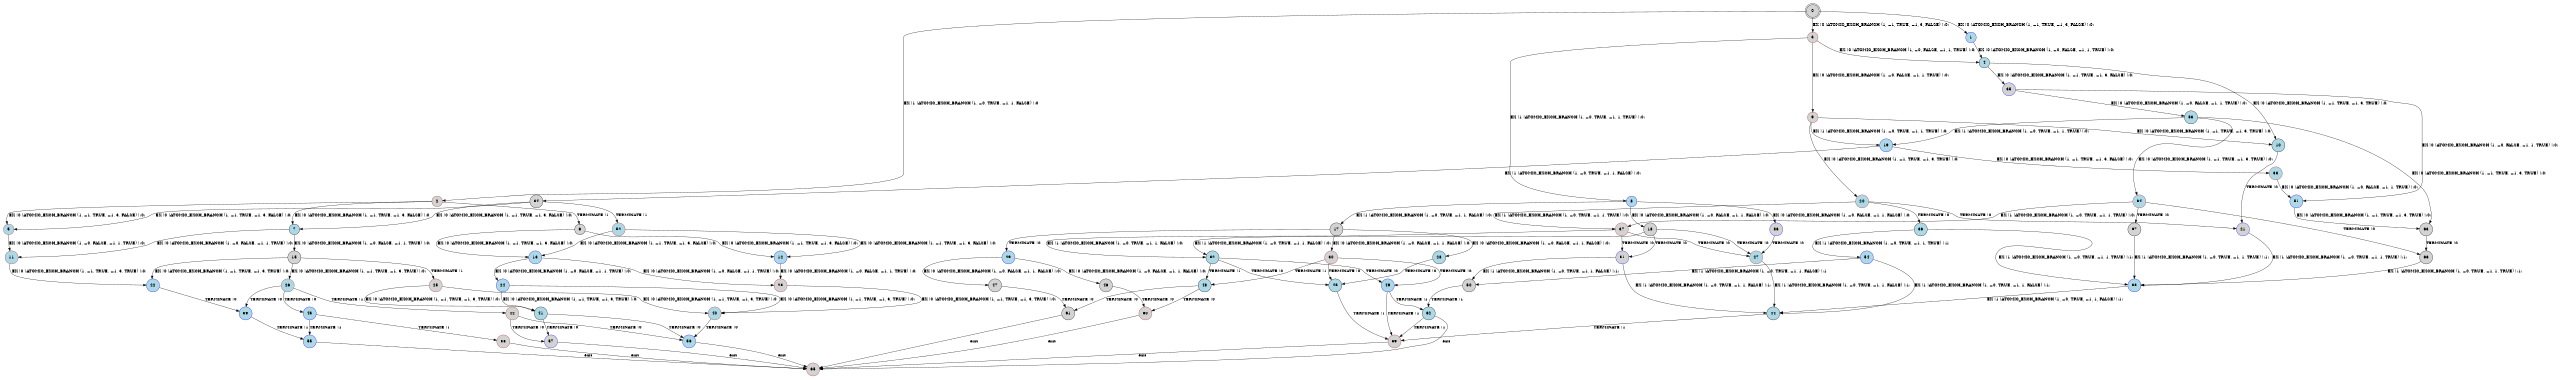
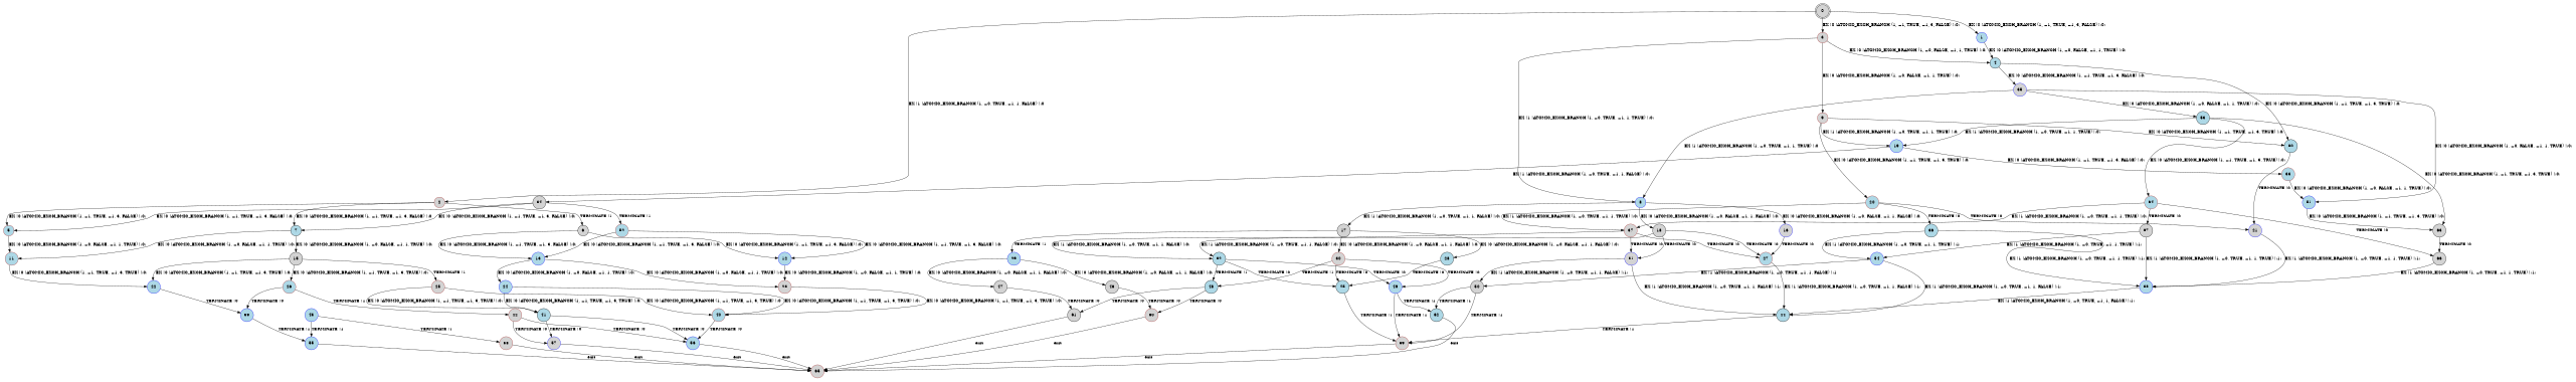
  digraph {
    node [color=black fillcolor=lightblue shape=circle style=filled]
    0 [fillcolor=lightgrey peripheries=2]
    1 [color=blue]
    2 [color=brown fillcolor=lightgrey]
    3 [color=brown fillcolor=lightgrey]
    4
    5 [color=brown]
    6 [fillcolor=lightgrey]
    7
    8 [color=blue]
    9 [color=brown fillcolor=lightgrey]
-   10
+   10 [label=80]
    35 [color=blue fillcolor=lightgrey]
    11 [color=brown]
    12 [color=blue]
    13 [color=blue]
    15 [fillcolor=lightgrey]
-   16 [color=blue fillcolor=lightgrey label=86]
+   16 [color=blue fillcolor=lightgrey]
    17 [fillcolor=lightgrey]
    18 [fillcolor=lightgrey]
    19 [color=blue]
    20 [color=brown]
    21 [color=blue fillcolor=lightgrey]
    22 [color=blue]
    23 [color=brown fillcolor=lightgrey]
    24 [color=blue]
    25 [color=brown fillcolor=lightgrey]
    26 [color=brown]
    27 [color=brown]
    28
    29 [color=blue]
    30 [color=brown fillcolor=lightgrey]
    31 [color=blue fillcolor=lightgrey]
    32
    33 [color=brown]
    34 [fillcolor=lightgrey]
    36
    37 [color=brown fillcolor=lightgrey]
    38 [color=blue]
    39 [color=blue]
    40 [color=brown]
    41
    42 [color=brown fillcolor=lightgrey]
    43 [color=blue]
    44
    45
    46 [fillcolor=lightgrey]
    47 [fillcolor=lightgrey]
    48
    49 [color=blue]
    50 [fillcolor=lightgrey]
    51 [color=blue]
    52 [color=brown]
    53
    54 [color=blue]
    55 [color=blue]
    56 [color=blue]
    57 [color=blue fillcolor=lightgrey]
    58 [color=brown fillcolor=lightgrey]
    59 [color=brown fillcolor=lightgrey]
    60 [color=brown fillcolor=lightgrey]
    61 [fillcolor=lightgrey]
    62
    63 [fillcolor=lightgrey]
    64 [color=brown]
    65 [color=brown fillcolor=lightgrey]
    66 [fillcolor=lightgrey]
    67 [fillcolor=lightgrey]
    0 -> 1 [label="EX !0 !ATOMIC_EXCH_BRANCH (1, +1, TRUE, +1, 3, FALSE) !:0:"]
    0 -> 2 [label="EX !1 !ATOMIC_EXCH_BRANCH (1, +0, TRUE, +1, 1, FALSE) !:0:"]
    0 -> 3 [label="EX !0 !ATOMIC_EXCH_BRANCH (1, +1, TRUE, +1, 3, FALSE) !:0:"]
    1 -> 4 [label="EX !0 !ATOMIC_EXCH_BRANCH (1, +0, FALSE, +1, 1, TRUE) !:0:"]
    2 -> 5 [label="EX !0 !ATOMIC_EXCH_BRANCH (1, +1, TRUE, +1, 3, FALSE) !:0:"]
    2 -> 6 [label="TERMINATE !1"]
    2 -> 7 [label="EX !0 !ATOMIC_EXCH_BRANCH (1, +1, TRUE, +1, 3, FALSE) !:0:"]
    3 -> 4 [label="EX !0 !ATOMIC_EXCH_BRANCH (1, +0, FALSE, +1, 1, TRUE) !:0:"]
    3 -> 8 [label="EX !1 !ATOMIC_EXCH_BRANCH (1, +0, TRUE, +1, 1, TRUE) !:0:"]
    3 -> 9 [label="EX !0 !ATOMIC_EXCH_BRANCH (1, +0, FALSE, +1, 1, TRUE) !:0:"]
    4 -> 10 [label="EX !0 !ATOMIC_EXCH_BRANCH (1, +1, TRUE, +1, 3, TRUE) !:0:"]
    4 -> 35 [label="EX !0 !ATOMIC_EXCH_BRANCH (1, +1, TRUE, +1, 3, FALSE) !:0:"]
    5 -> 11 [label="EX !0 !ATOMIC_EXCH_BRANCH (1, +0, FALSE, +1, 1, TRUE) !:0:"]
    6 -> 12 [label="EX !0 !ATOMIC_EXCH_BRANCH (1, +1, TRUE, +1, 3, FALSE) !:0:"]
    6 -> 13 [label="EX !0 !ATOMIC_EXCH_BRANCH (1, +1, TRUE, +1, 3, FALSE) !:0:"]
    7 -> 11 [label="EX !0 !ATOMIC_EXCH_BRANCH (1, +0, FALSE, +1, 1, TRUE) !:0:"]
    7 -> 15 [label="EX !0 !ATOMIC_EXCH_BRANCH (1, +0, FALSE, +1, 1, TRUE) !:0:"]
    8 -> 16 [label="EX !0 !ATOMIC_EXCH_BRANCH (1, +0, FALSE, +1, 1, FALSE) !:0:"]
    8 -> 17 [label="EX !1 !ATOMIC_EXCH_BRANCH (1, +0, TRUE, +1, 1, FALSE) !:0:"]
    8 -> 18 [label="EX !0 !ATOMIC_EXCH_BRANCH (1, +0, FALSE, +1, 1, FALSE) !:0:"]
    9 -> 10 [label="EX !0 !ATOMIC_EXCH_BRANCH (1, +1, TRUE, +1, 3, TRUE) !:0:"]
    9 -> 19 [label="EX !1 !ATOMIC_EXCH_BRANCH (1, +0, TRUE, +1, 1, TRUE) !:0:"]
    9 -> 20 [label="EX !0 !ATOMIC_EXCH_BRANCH (1, +1, TRUE, +1, 3, TRUE) !:0:"]
    10 -> 21 [label="TERMINATE !0"]
+   35 -> 8 [label="EX !1 !ATOMIC_EXCH_BRANCH (1, +0, TRUE, +1, 1, TRUE) !:0:"]
    35 -> 51 [label="EX !0 !ATOMIC_EXCH_BRANCH (1, +0, FALSE, +1, 1, TRUE) !:0:"]
    35 -> 53 [label="EX !0 !ATOMIC_EXCH_BRANCH (1, +0, FALSE, +1, 1, TRUE) !:0:"]
    11 -> 22 [label="EX !0 !ATOMIC_EXCH_BRANCH (1, +1, TRUE, +1, 3, TRUE) !:0:"]
    12 -> 23 [label="EX !0 !ATOMIC_EXCH_BRANCH (1, +0, FALSE, +1, 1, TRUE) !:0:"]
    13 -> 23 [label="EX !0 !ATOMIC_EXCH_BRANCH (1, +0, FALSE, +1, 1, TRUE) !:0:"]
    13 -> 24 [label="EX !0 !ATOMIC_EXCH_BRANCH (1, +0, FALSE, +1, 1, TRUE) !:0:"]
    15 -> 22 [label="EX !0 !ATOMIC_EXCH_BRANCH (1, +1, TRUE, +1, 3, TRUE) !:0:"]
    15 -> 25 [label="TERMINATE !1"]
    15 -> 26 [label="EX !0 !ATOMIC_EXCH_BRANCH (1, +1, TRUE, +1, 3, TRUE) !:0:"]
    16 -> 27 [label="TERMINATE !0"]
    17 -> 28 [label="EX !0 !ATOMIC_EXCH_BRANCH (1, +0, FALSE, +1, 1, FALSE) !:0:"]
-   17 -> 29 [label="TERMINATE !0"]
+   17 -> 29 [label="TERMINATE !1"]
    17 -> 30 [label="EX !0 !ATOMIC_EXCH_BRANCH (1, +0, FALSE, +1, 1, FALSE) !:0:"]
    18 -> 27 [label="TERMINATE !0"]
    18 -> 31 [label="TERMINATE !0"]
    18 -> 32 [label="EX !1 !ATOMIC_EXCH_BRANCH (1, +0, TRUE, +1, 1, FALSE) !:0:"]
    19 -> 33 [label="EX !0 !ATOMIC_EXCH_BRANCH (1, +1, TRUE, +1, 3, FALSE) !:0:"]
    19 -> 34 [label="EX !1 !ATOMIC_EXCH_BRANCH (1, +0, TRUE, +1, 1, FALSE) !:0:"]
    20 -> 21 [label="TERMINATE !0"]
    20 -> 36 [label="TERMINATE !0"]
    20 -> 37 [label="EX !1 !ATOMIC_EXCH_BRANCH (1, +0, TRUE, +1, 1, TRUE) !:0:"]
    21 -> 38 [label="EX !1 !ATOMIC_EXCH_BRANCH (1, +0, TRUE, +1, 1, TRUE) !:1:"]
    22 -> 39 [label="TERMINATE !0"]
    23 -> 40 [label="EX !0 !ATOMIC_EXCH_BRANCH (1, +1, TRUE, +1, 3, TRUE) !:0:"]
    24 -> 40 [label="EX !0 !ATOMIC_EXCH_BRANCH (1, +1, TRUE, +1, 3, TRUE) !:0:"]
    24 -> 41 [label="EX !0 !ATOMIC_EXCH_BRANCH (1, +1, TRUE, +1, 3, TRUE) !:0:"]
    25 -> 40 [label="EX !0 !ATOMIC_EXCH_BRANCH (1, +1, TRUE, +1, 3, TRUE) !:0:"]
    25 -> 41 [label="EX !0 !ATOMIC_EXCH_BRANCH (1, +1, TRUE, +1, 3, TRUE) !:0:"]
    26 -> 39 [label="TERMINATE !0"]
    26 -> 42 [label="TERMINATE !1"]
-   26 -> 43 [label="TERMINATE !0"]
    27 -> 44 [label="EX !1 !ATOMIC_EXCH_BRANCH (1, +0, TRUE, +1, 1, FALSE) !:1:"]
    28 -> 45 [label="TERMINATE !0"]
    29 -> 46 [label="EX !0 !ATOMIC_EXCH_BRANCH (1, +0, FALSE, +1, 1, FALSE) !:0:"]
    29 -> 47 [label="EX !0 !ATOMIC_EXCH_BRANCH (1, +0, FALSE, +1, 1, FALSE) !:0:"]
    30 -> 45 [label="TERMINATE !0"]
    30 -> 48 [label="TERMINATE !1"]
    30 -> 49 [label="TERMINATE !0"]
    31 -> 44 [label="EX !1 !ATOMIC_EXCH_BRANCH (1, +0, TRUE, +1, 1, FALSE) !:1:"]
    31 -> 50 [label="EX !1 !ATOMIC_EXCH_BRANCH (1, +0, TRUE, +1, 1, FALSE) !:1:"]
    32 -> 45 [label="TERMINATE !0"]
    32 -> 48 [label="TERMINATE !1"]
    32 -> 49 [label="TERMINATE !0"]
    33 -> 51 [label="EX !0 !ATOMIC_EXCH_BRANCH (1, +0, FALSE, +1, 1, TRUE) !:0:"]
    34 -> 5 [label="EX !0 !ATOMIC_EXCH_BRANCH (1, +1, TRUE, +1, 3, FALSE) !:0:"]
    34 -> 7 [label="EX !0 !ATOMIC_EXCH_BRANCH (1, +1, TRUE, +1, 3, FALSE) !:0:"]
    34 -> 52 [label="TERMINATE !1"]
    36 -> 38 [label="EX !1 !ATOMIC_EXCH_BRANCH (1, +0, TRUE, +1, 1, TRUE) !:1:"]
    36 -> 54 [label="EX !1 !ATOMIC_EXCH_BRANCH (1, +0, TRUE, +1, 1, TRUE) !:1:"]
    37 -> 27 [label="TERMINATE !0"]
    37 -> 31 [label="TERMINATE !0"]
    37 -> 32 [label="EX !1 !ATOMIC_EXCH_BRANCH (1, +0, TRUE, +1, 1, FALSE) !:0:"]
    38 -> 44 [label="EX !1 !ATOMIC_EXCH_BRANCH (1, +0, TRUE, +1, 1, FALSE) !:1:"]
    39 -> 55 [label="TERMINATE !1"]
    40 -> 56 [label="TERMINATE !0"]
    41 -> 56 [label="TERMINATE !0"]
    41 -> 57 [label="TERMINATE !0"]
    42 -> 56 [label="TERMINATE !0"]
    42 -> 57 [label="TERMINATE !0"]
    43 -> 55 [label="TERMINATE !1"]
    43 -> 58 [label="TERMINATE !1"]
    44 -> 59 [label="TERMINATE !1"]
    45 -> 59 [label="TERMINATE !1"]
    46 -> 60 [label="TERMINATE !0"]
    47 -> 61 [label="TERMINATE !0"]
    48 -> 60 [label="TERMINATE !0"]
    48 -> 61 [label="TERMINATE !0"]
    49 -> 59 [label="TERMINATE !1"]
    49 -> 62 [label="TERMINATE !1"]
-   62 -> 59 [label="TERMINATE !1"]
+   50 -> 59 [label="TERMINATE !1"]
    50 -> 62 [label="TERMINATE !1"]
    51 -> 63 [label="EX !0 !ATOMIC_EXCH_BRANCH (1, +1, TRUE, +1, 3, TRUE) !:0:"]
    52 -> 12 [label="EX !0 !ATOMIC_EXCH_BRANCH (1, +1, TRUE, +1, 3, FALSE) !:0:"]
    52 -> 13 [label="EX !0 !ATOMIC_EXCH_BRANCH (1, +1, TRUE, +1, 3, FALSE) !:0:"]
    53 -> 19 [label="EX !1 !ATOMIC_EXCH_BRANCH (1, +0, TRUE, +1, 1, TRUE) !:0:"]
    53 -> 63 [label="EX !0 !ATOMIC_EXCH_BRANCH (1, +1, TRUE, +1, 3, TRUE) !:0:"]
    53 -> 64 [label="EX !0 !ATOMIC_EXCH_BRANCH (1, +1, TRUE, +1, 3, TRUE) !:0:"]
    54 -> 44 [label="EX !1 !ATOMIC_EXCH_BRANCH (1, +0, TRUE, +1, 1, FALSE) !:1:"]
    54 -> 50 [label="EX !1 !ATOMIC_EXCH_BRANCH (1, +0, TRUE, +1, 1, FALSE) !:1:"]
    55 -> 65 [label=exit]
    56 -> 65 [label=exit]
    57 -> 65 [label=exit]
    58 -> 65 [label=exit]
    59 -> 65 [label=exit]
    60 -> 65 [label=exit]
    61 -> 65 [label=exit]
    62 -> 65 [label=exit]
    63 -> 66 [label="TERMINATE !0"]
    64 -> 37 [label="EX !1 !ATOMIC_EXCH_BRANCH (1, +0, TRUE, +1, 1, TRUE) !:0:"]
    64 -> 66 [label="TERMINATE !0"]
    64 -> 67 [label="TERMINATE !0"]
    66 -> 38 [label="EX !1 !ATOMIC_EXCH_BRANCH (1, +0, TRUE, +1, 1, TRUE) !:1:"]
    67 -> 38 [label="EX !1 !ATOMIC_EXCH_BRANCH (1, +0, TRUE, +1, 1, TRUE) !:1:"]
+   67 -> 54 [label="EX !1 !ATOMIC_EXCH_BRANCH (1, +0, TRUE, +1, 1, TRUE) !:1:"]
  }
